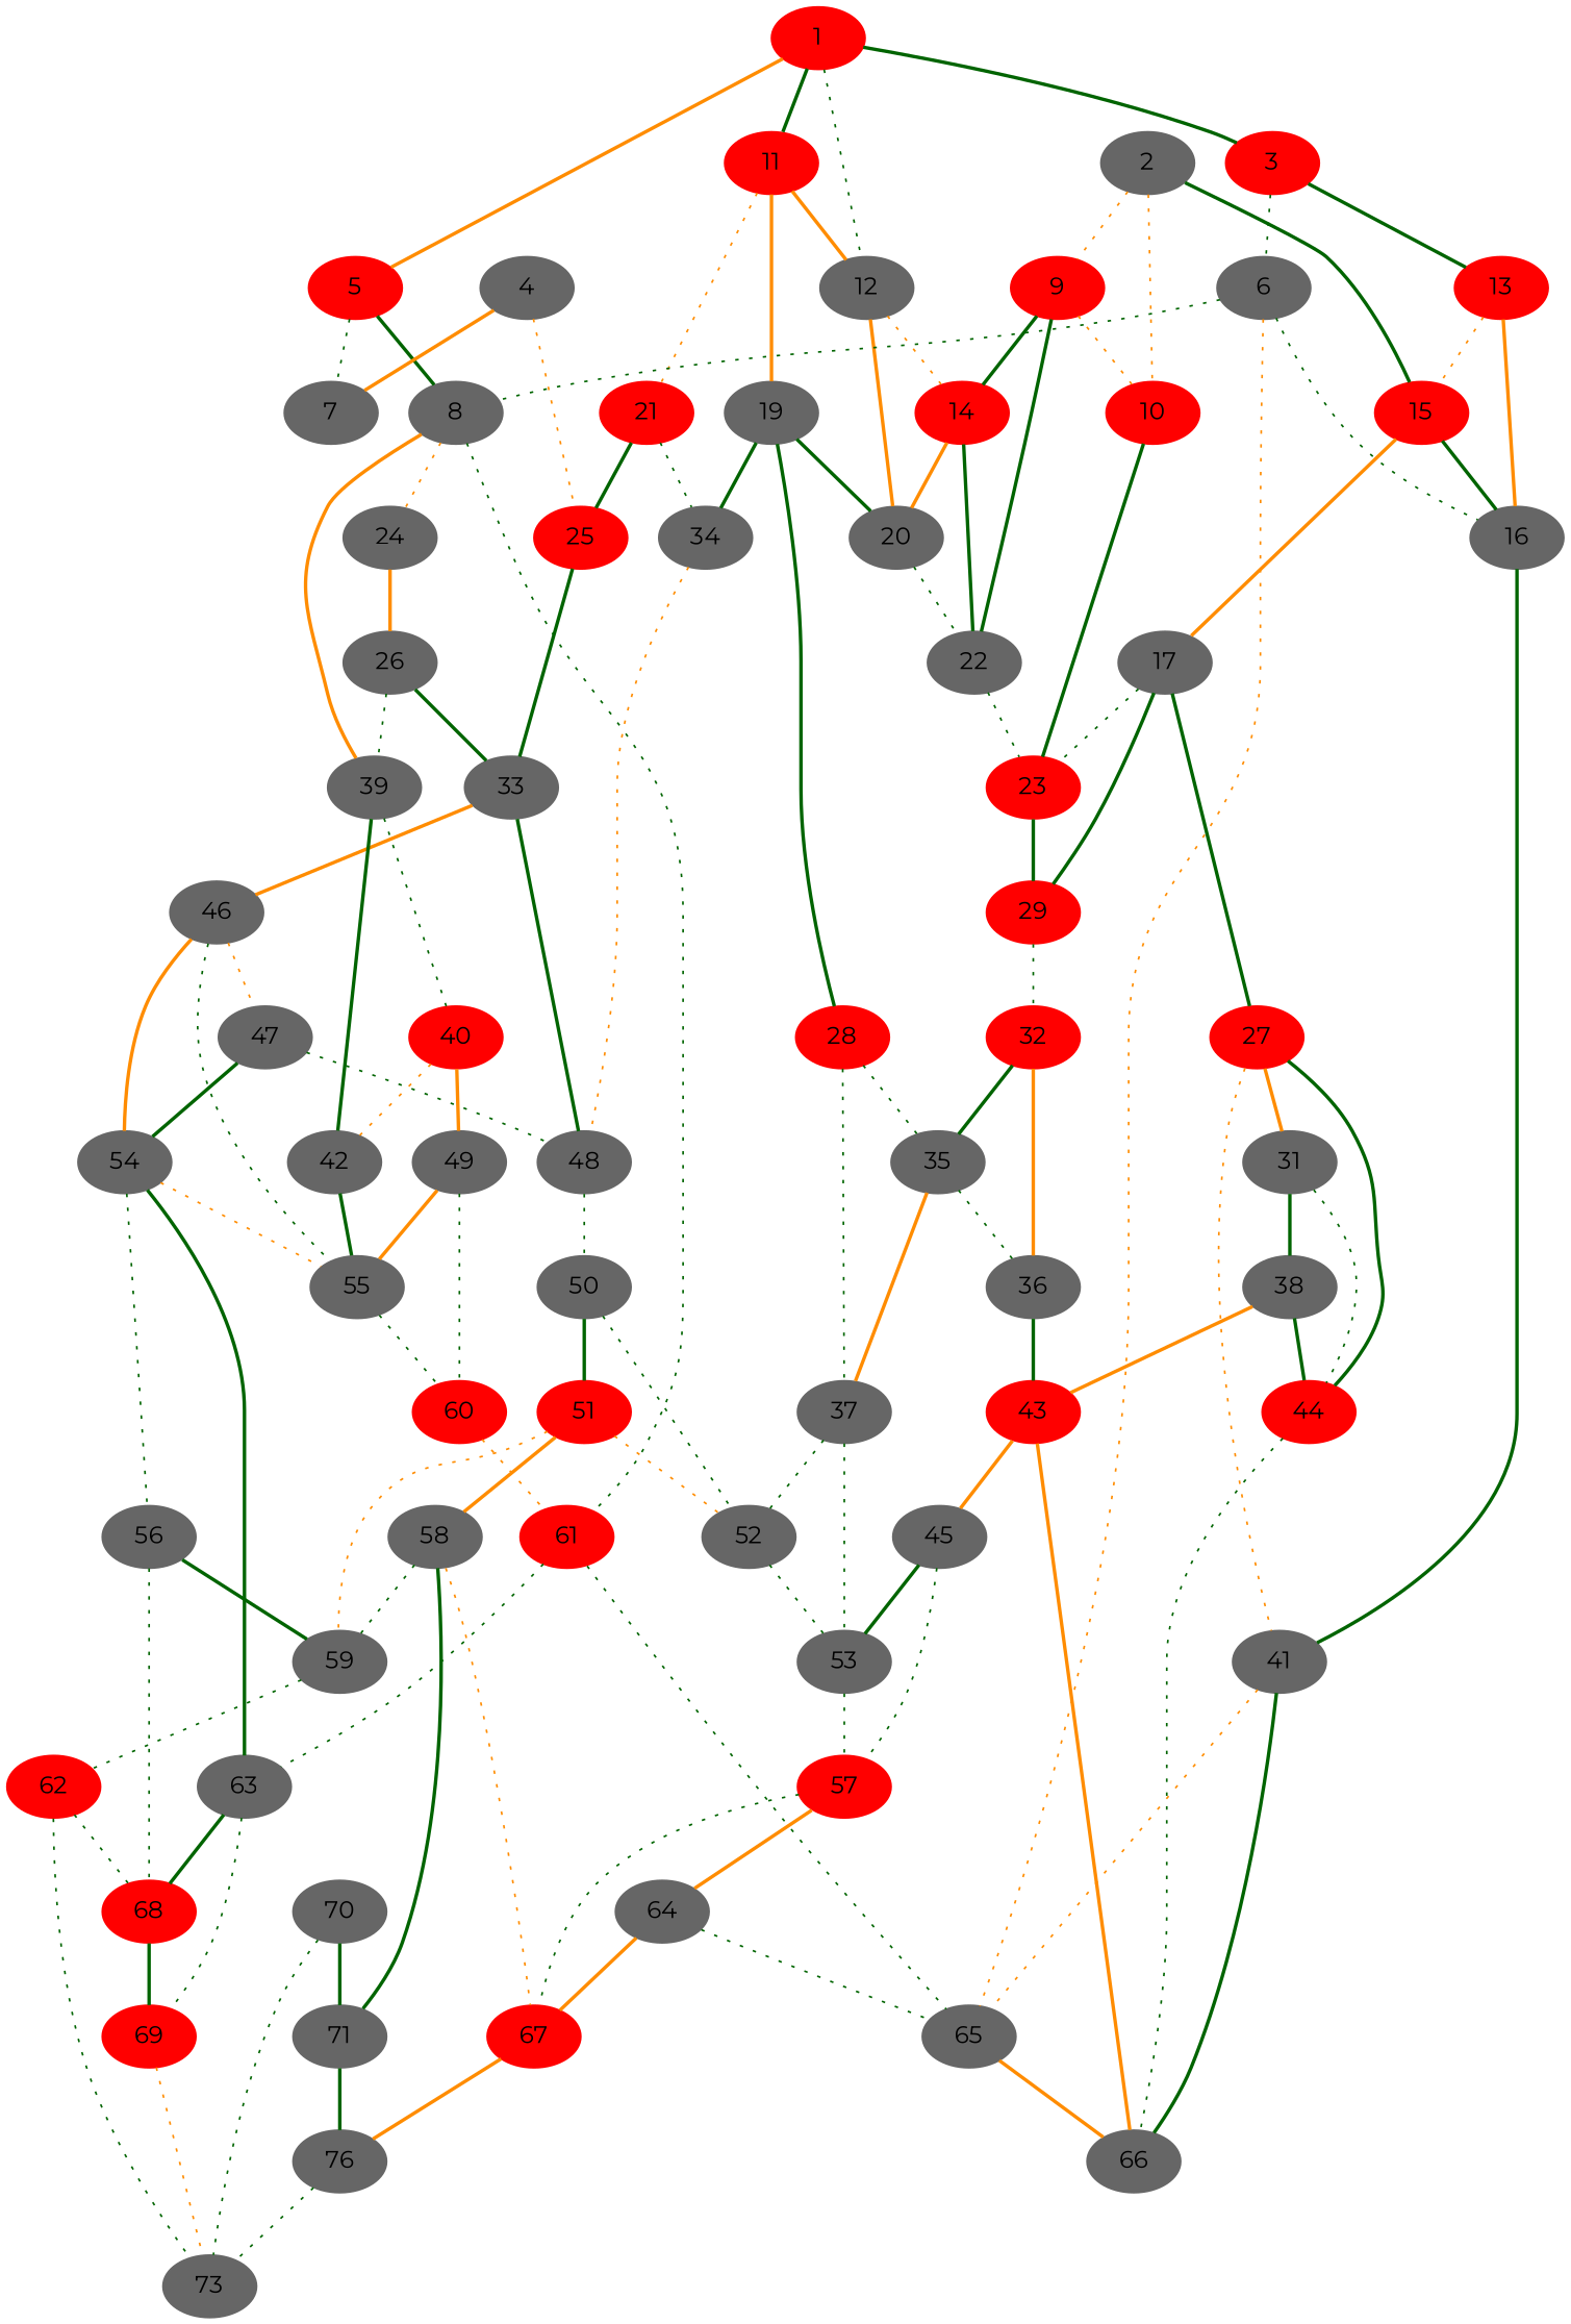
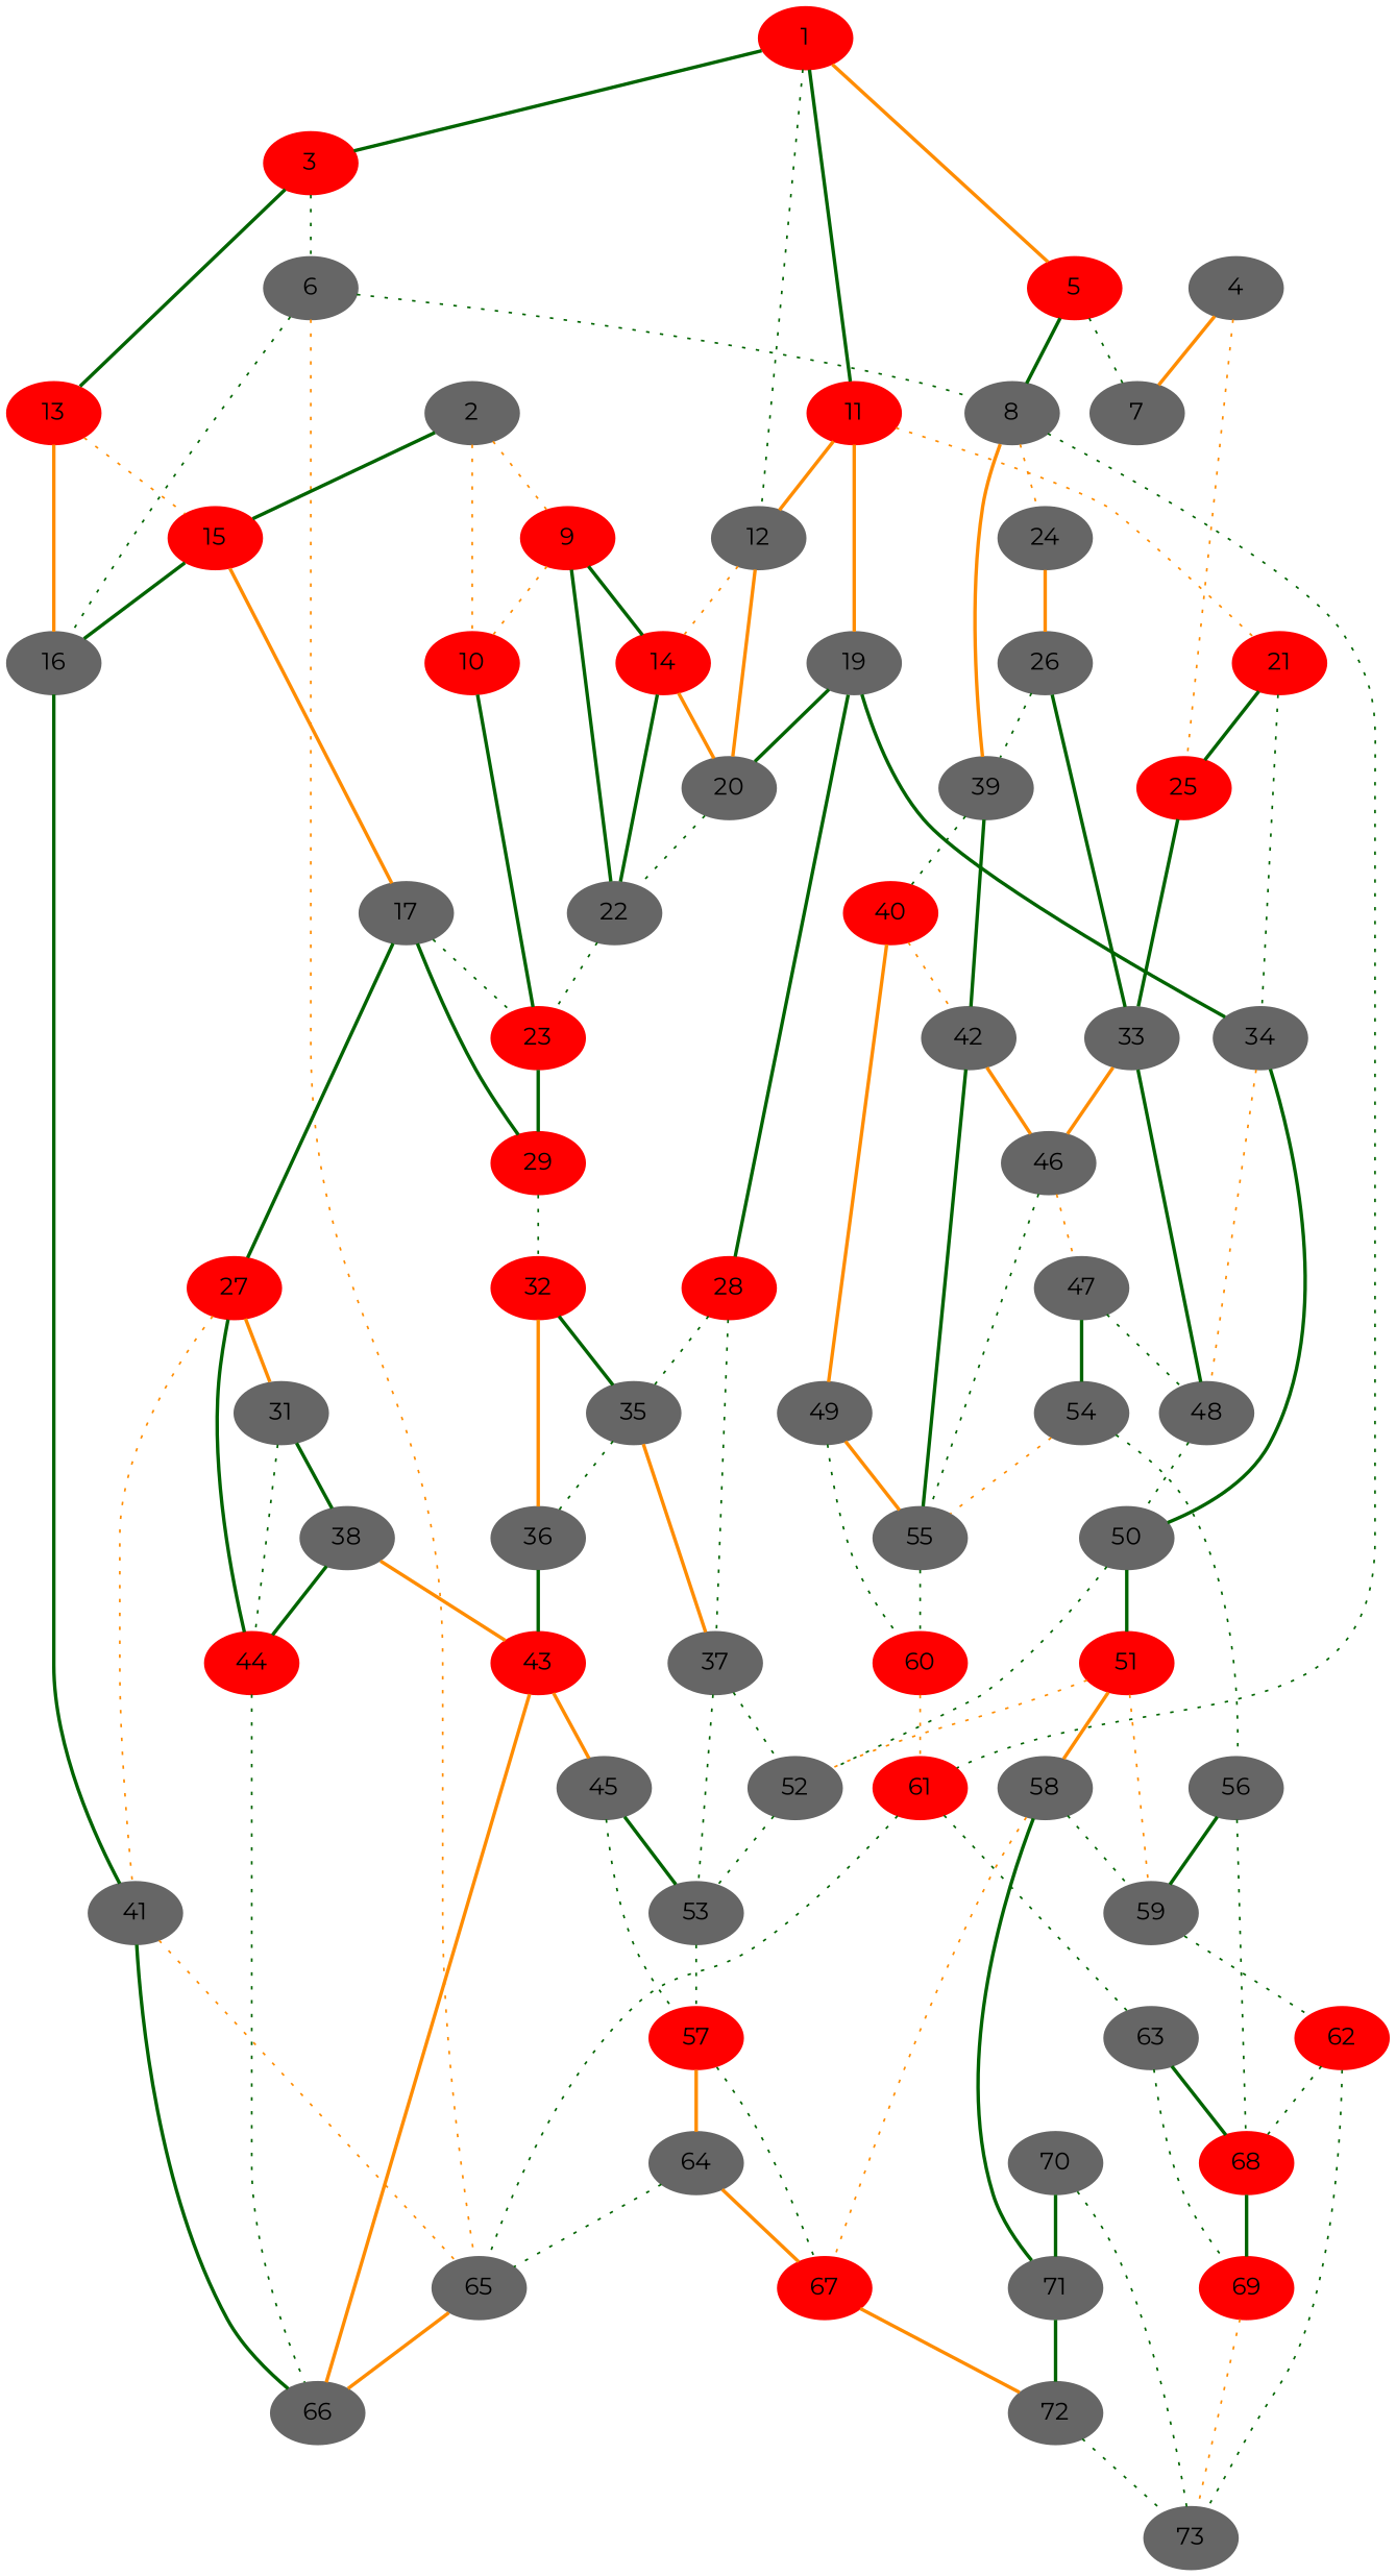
  graph {
    fontname=Montserrat
    node [color=gray40 fontname=Montserrat style=filled]
    edge [color=darkgreen fontname=Montserrat style=bold weight=1.0]
    1 [color=red]
    3 [color=red]
    5 [color=red]
    11 [color=red]
    12
    6
    13 [color=red]
    7
    8
    19
    21 [color=red]
    14 [color=red]
    20
    9 [color=red]
    2
    10 [color=red]
    15 [color=red]
    22
    23 [color=red]
    16
    17
    65
    4
    25 [color=red]
    33
    24
    39
    61 [color=red]
    41
    66
    26
    40 [color=red]
    42
    63
    29 [color=red]
    28 [color=red]
    34
    27 [color=red]
    31
    44 [color=red]
    32 [color=red]
    35
    37
    48
    50
    46
    38
    36
    52
    53
    43 [color=red]
    55
    47
    51 [color=red]
    45
    57 [color=red]
    49
    60 [color=red]
    64
    67 [color=red]
    54
    56
    58
    59
    71
    62 [color=red]
    68 [color=red]
    69 [color=red]
-   72 [label=76]
+   72
    73
    70
    1 -- 3
    1 -- 5 [color=darkorange]
    1 -- 11
    1 -- 12 [style=dotted]
    3 -- 6 [style=dotted]
    3 -- 13
    5 -- 7 [style=dotted weight=2.0]
    5 -- 8
    11 -- 12 [color=darkorange]
    11 -- 19 [color=darkorange]
    11 -- 21 [color=darkorange style=dotted]
    12 -- 14 [color=darkorange style=dotted]
    12 -- 20 [color=darkorange]
    6 -- 8 [style=dotted]
    6 -- 16 [style=dotted]
    6 -- 65 [color=darkorange style=dotted]
    13 -- 15 [color=darkorange style=dotted]
    13 -- 16 [color=darkorange weight=2.0]
    8 -- 24 [color=darkorange style=dotted]
    8 -- 39 [color=darkorange]
    8 -- 61 [style=dotted]
    19 -- 20
    19 -- 28
    19 -- 34
    21 -- 25 [weight=2.0]
    21 -- 34 [style=dotted]
    14 -- 20 [color=darkorange]
    14 -- 22
    20 -- 22 [style=dotted]
    9 -- 14
    9 -- 10 [color=darkorange style=dotted]
    9 -- 22
    2 -- 9 [color=darkorange style=dotted]
    2 -- 10 [color=darkorange style=dotted]
    2 -- 15
    10 -- 23
    15 -- 16
    15 -- 17 [color=darkorange]
    22 -- 23 [style=dotted]
    23 -- 29
    16 -- 41
    17 -- 23 [style=dotted]
    17 -- 29
    17 -- 27
    65 -- 66 [color=darkorange]
    4 -- 7 [color=darkorange]
    4 -- 25 [color=darkorange style=dotted]
    25 -- 33
    33 -- 48
    33 -- 46 [color=darkorange]
    24 -- 26 [color=darkorange]
    39 -- 40 [style=dotted]
    39 -- 42
    61 -- 65 [style=dotted]
    61 -- 63 [style=dotted]
    41 -- 65 [color=darkorange style=dotted]
    41 -- 66
    26 -- 33
    26 -- 39 [style=dotted]
    40 -- 42 [color=darkorange style=dotted]
    40 -- 49 [color=darkorange]
-   54 -- 46 [color=darkorange]
+   42 -- 46 [color=darkorange]
    42 -- 55
    63 -- 68 [weight=2.0]
    63 -- 69 [style=dotted]
    29 -- 32 [style=dotted]
    28 -- 35 [style=dotted]
    28 -- 37 [style=dotted]
    34 -- 48 [color=darkorange style=dotted]
+   34 -- 50
    27 -- 41 [color=darkorange style=dotted]
    27 -- 31 [color=darkorange]
    27 -- 44
    31 -- 44 [style=dotted]
    31 -- 38
    44 -- 66 [style=dotted]
    32 -- 35
    32 -- 36 [color=darkorange]
    35 -- 37 [color=darkorange]
    35 -- 36 [style=dotted]
    37 -- 52 [style=dotted]
    37 -- 53 [style=dotted]
    48 -- 50 [style=dotted]
    50 -- 52 [style=dotted]
    50 -- 51
    46 -- 55 [style=dotted]
    46 -- 47 [color=darkorange style=dotted]
    38 -- 44
    38 -- 43 [color=darkorange]
    36 -- 43
    52 -- 53 [style=dotted]
    53 -- 57 [style=dotted]
    43 -- 66 [color=darkorange]
    43 -- 45 [color=darkorange]
    55 -- 60 [style=dotted]
    47 -- 48 [style=dotted]
    47 -- 54
    51 -- 52 [color=darkorange style=dotted]
    51 -- 58 [color=darkorange]
    51 -- 59 [color=darkorange style=dotted]
    45 -- 53
    45 -- 57 [style=dotted]
    57 -- 64 [color=darkorange]
    57 -- 67 [style=dotted]
    49 -- 55 [color=darkorange weight=2.0]
    49 -- 60 [style=dotted]
    60 -- 61 [color=darkorange style=dotted weight=2.0]
    64 -- 65 [style=dotted]
    64 -- 67 [color=darkorange]
    67 -- 72 [color=darkorange]
-   54 -- 63
    54 -- 55 [color=darkorange style=dotted]
    54 -- 56 [style=dotted]
    56 -- 59
    56 -- 68 [style=dotted]
    58 -- 67 [color=darkorange style=dotted]
    58 -- 59 [style=dotted]
    58 -- 71
    59 -- 62 [style=dotted]
    71 -- 72
    62 -- 68 [style=dotted]
    62 -- 73 [style=dotted]
    68 -- 69 [weight=2.0]
    69 -- 73 [color=darkorange style=dotted]
    72 -- 73 [style=dotted]
    70 -- 71 [weight=2.0]
    70 -- 73 [style=dotted]
  }
